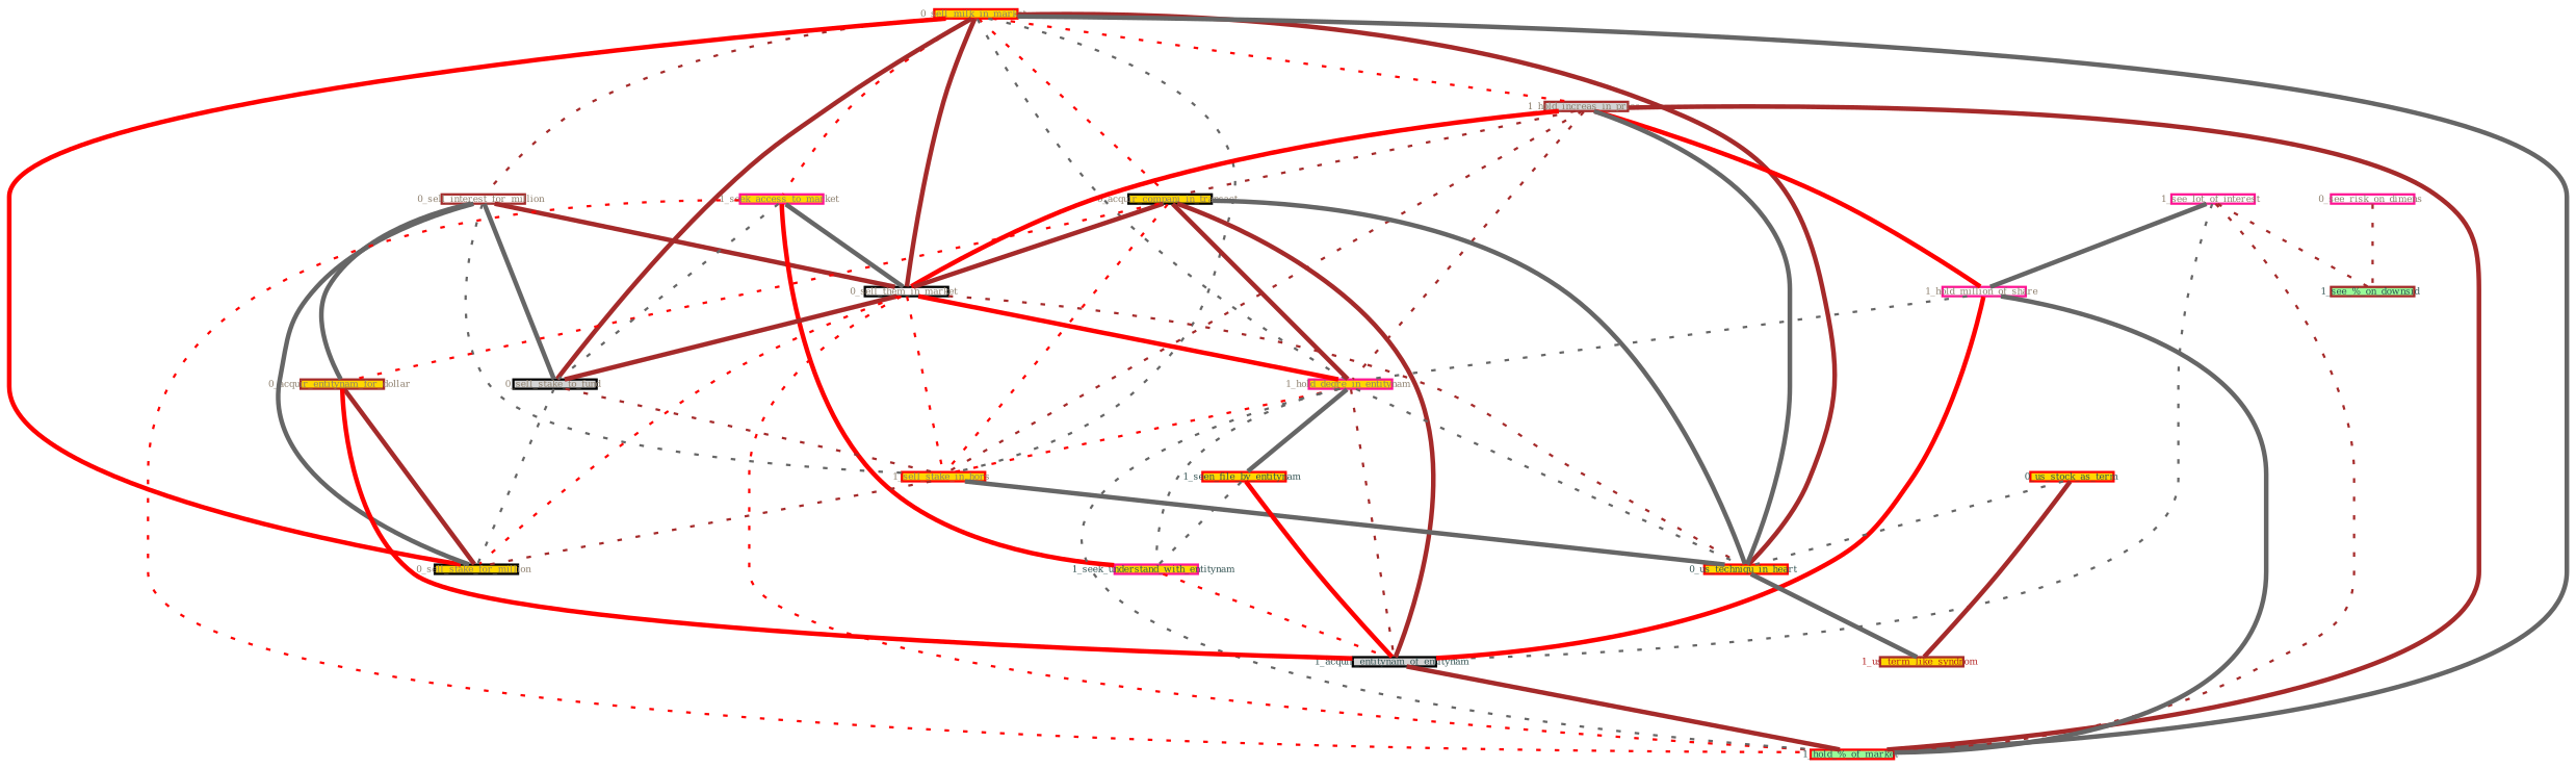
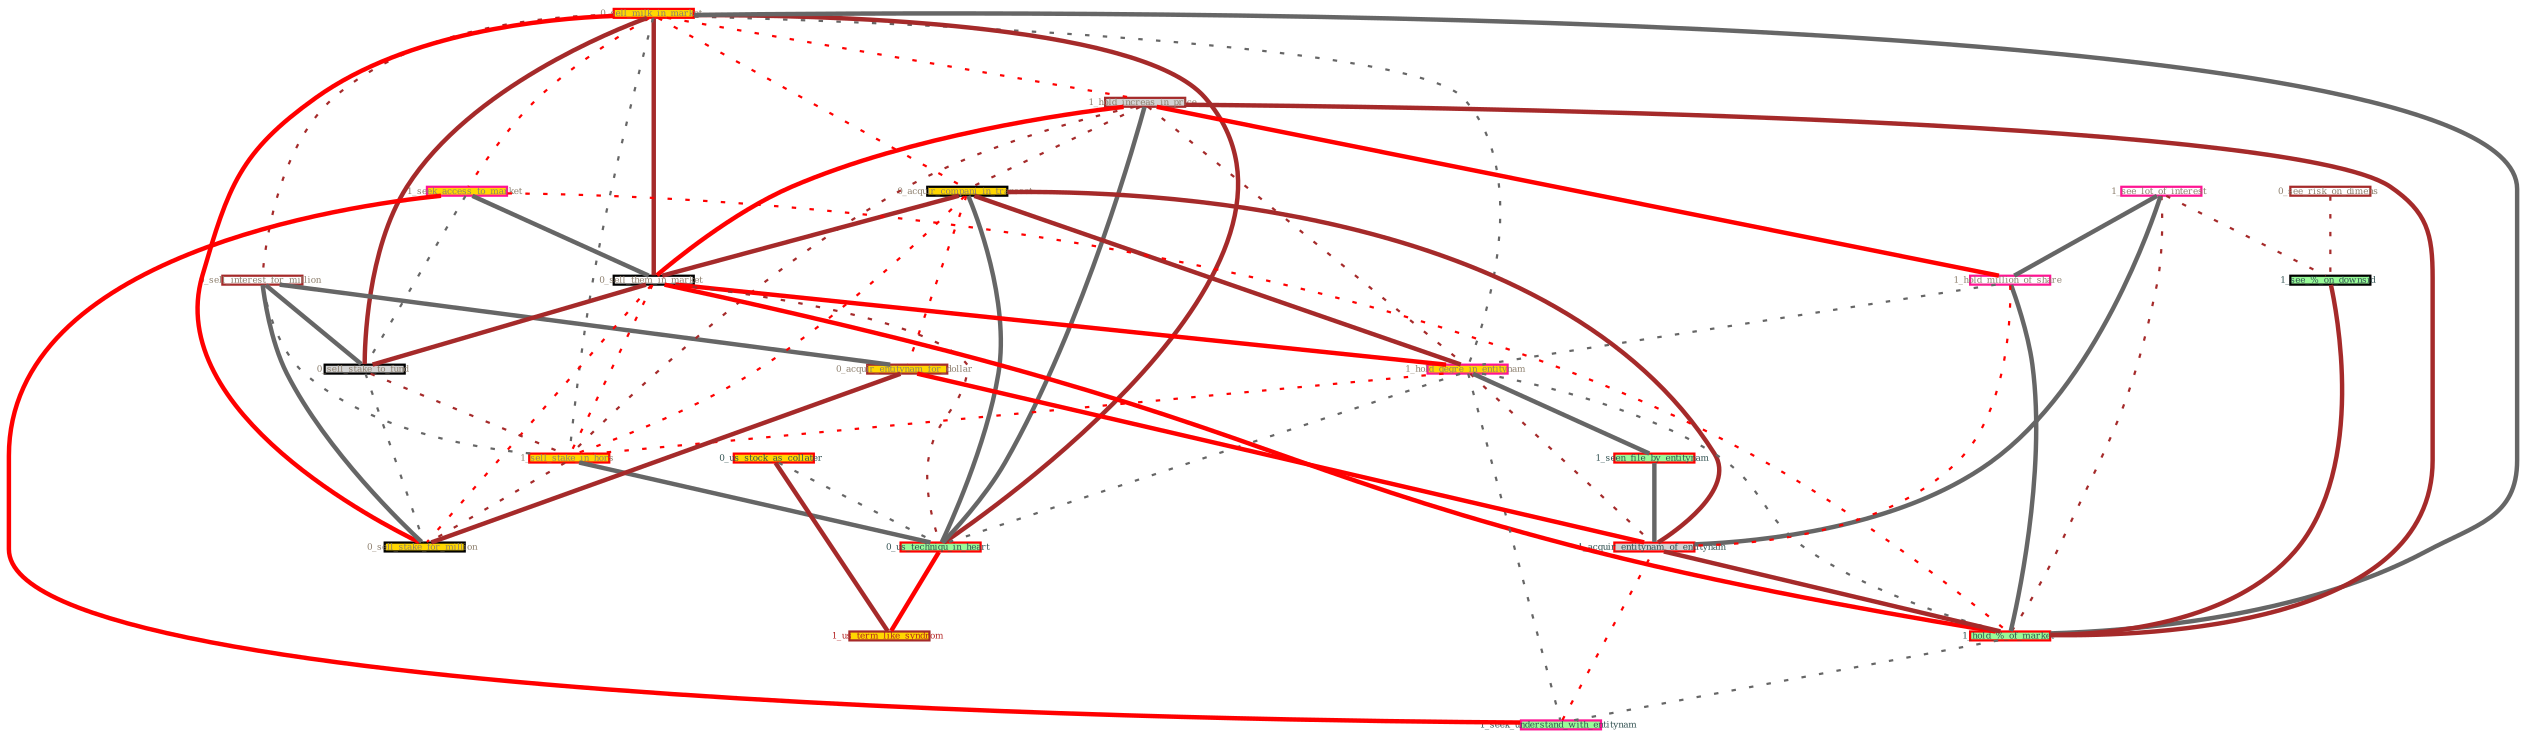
  graph {
    node [color=red fillcolor=gold fixedsize=true fontcolor="#8b7d6b" fontsize=4 shape=polygon style=filled]
    edge [color=brown style=dotted w=1]
    "0_sell_milk_in_market " [height=.06 width=.5]
    "0_sell_interest_for_million " [color=brown fillcolor=white height=.06 width=.5]
    "1_hold_increas_in_price " [color=brown fillcolor=lightgrey height=.06 width=.5]
    "0_acquir_compani_in_transact " [color=black height=.06 width=.5]
    "1_seek_access_to_market " [color=deeppink height=.06 width=.5]
    "1_see_lot_of_interest " [color=deeppink fillcolor=white height=.06 width=.5]
    "1_hold_million_of_share " [color=deeppink fillcolor=white height=.06 width=.5]
    "0_sell_them_in_market " [color=black fillcolor=white height=.06 width=.5]
    "0_sell_stake_to_fund " [color=black fillcolor=lightgrey height=.06 width=.5]
    "1_hold_degre_in_entitynam " [color=deeppink height=.06 width=.5]
    "1_sell_stake_in_hors " [height=.06 width=.5]
    "0_acquir_entitynam_for_dollar " [color=brown height=.06 width=.5]
    "0_sell_stake_for_million " [color=black height=.06 width=.5]
-   "0_see_risk_on_dimens " [color=deeppink fillcolor=white height=.06 width=.5]
+   "0_see_risk_on_dimens " [color=brown fillcolor=white height=.06 width=.5]
    "1_us_term_like_syndrom " [color=brown fontcolor="#b22222" height=.06 width=.5]
-   "0_us_techniqu_in_heart " [fontcolor="#2f4f4f" height=.06 width=.5]
+   "0_us_techniqu_in_heart " [fillcolor=palegreen fontcolor="#2f4f4f" height=.06 width=.5]
    "1_hold_%_of_market " [fillcolor=palegreen fontcolor="#2f4f4f" height=.06 width=.5]
-   "1_acquir_entitynam_of_entitynam " [color=black fillcolor=lightgrey fontcolor="#2f4f4f" height=.06 width=.5]
-   "1_seek_understand_with_entitynam " [color=deeppink fontcolor="#2f4f4f" height=.06 width=.5]
-   "1_see_%_on_downsid " [color=brown fillcolor=palegreen fontcolor="#2f4f4f" height=.06 width=.5]
-   "1_seen_file_by_entitynam " [fontcolor="#2f4f4f" height=.06 width=.5]
-   "0_us_stock_as_collater " [fontcolor="#2f4f4f" height=.06 width=.5 label="0_us_stock_as_term"]
+   "1_acquir_entitynam_of_entitynam " [fillcolor=lightgrey fontcolor="#2f4f4f" height=.06 width=.5]
+   "1_seek_understand_with_entitynam " [color=deeppink fillcolor=palegreen fontcolor="#2f4f4f" height=.06 width=.5]
+   "1_see_%_on_downsid " [color=black fillcolor=palegreen fontcolor="#2f4f4f" height=.06 width=.5]
+   "1_seen_file_by_entitynam " [fillcolor=palegreen fontcolor="#2f4f4f" height=.06 width=.5]
+   "0_us_stock_as_collater " [fontcolor="#2f4f4f" height=.06 width=.5]
    subgraph sub_1 {
      "0_sell_milk_in_market "
      "0_sell_interest_for_million "
      "1_hold_increas_in_price "
      "0_acquir_compani_in_transact "
      "1_seek_access_to_market "
      "1_see_lot_of_interest "
      "1_hold_million_of_share "
      "0_sell_them_in_market "
      "0_sell_stake_to_fund "
      "1_hold_degre_in_entitynam "
      "1_sell_stake_in_hors "
      "0_acquir_entitynam_for_dollar "
      "0_sell_stake_for_million "
      "0_see_risk_on_dimens "
    }
    subgraph sub_2 {
      "1_us_term_like_syndrom "
    }
    "0_sell_milk_in_market " -- "0_sell_interest_for_million "
    "0_sell_milk_in_market " -- "1_hold_increas_in_price " [color=red]
    "0_sell_milk_in_market " -- "0_acquir_compani_in_transact " [color=red]
    "0_sell_milk_in_market " -- "1_seek_access_to_market " [color=red]
    "0_sell_milk_in_market " -- "0_sell_them_in_market " [style=bold w=3]
    "0_sell_milk_in_market " -- "0_sell_stake_to_fund " [style=bold]
    "0_sell_milk_in_market " -- "1_hold_degre_in_entitynam " [color=gray40]
    "0_sell_milk_in_market " -- "1_sell_stake_in_hors " [color=gray40 w=2]
    "0_sell_milk_in_market " -- "0_sell_stake_for_million " [color=red style=bold]
    "0_sell_milk_in_market " -- "0_us_techniqu_in_heart " [style=bold]
    "0_sell_milk_in_market " -- "1_hold_%_of_market " [color=gray40 style=bold]
-   "0_sell_interest_for_million " -- "0_sell_them_in_market " [style=bold]
    "0_sell_interest_for_million " -- "0_sell_stake_to_fund " [color=gray40 style=bold]
    "0_sell_interest_for_million " -- "1_sell_stake_in_hors " [color=gray40]
    "0_sell_interest_for_million " -- "0_acquir_entitynam_for_dollar " [color=gray40 style=bold]
    "0_sell_interest_for_million " -- "0_sell_stake_for_million " [color=gray40 style=bold w=3]
    "1_hold_increas_in_price " -- "0_acquir_compani_in_transact "
    "1_hold_increas_in_price " -- "1_hold_million_of_share " [color=red style=bold]
    "1_hold_increas_in_price " -- "0_sell_them_in_market " [color=red style=bold]
    "1_hold_increas_in_price " -- "1_hold_degre_in_entitynam " [w=2]
    "1_hold_increas_in_price " -- "1_sell_stake_in_hors "
    "1_hold_increas_in_price " -- "0_us_techniqu_in_heart " [color=gray40 style=bold]
    "1_hold_increas_in_price " -- "1_hold_%_of_market " [style=bold]
    "0_acquir_compani_in_transact " -- "0_sell_them_in_market " [style=bold]
    "0_acquir_compani_in_transact " -- "1_hold_degre_in_entitynam " [style=bold]
    "0_acquir_compani_in_transact " -- "1_sell_stake_in_hors " [color=red]
    "0_acquir_compani_in_transact " -- "0_acquir_entitynam_for_dollar " [color=red]
    "0_acquir_compani_in_transact " -- "0_us_techniqu_in_heart " [color=gray40 style=bold]
    "0_acquir_compani_in_transact " -- "1_acquir_entitynam_of_entitynam " [style=bold]
    "1_seek_access_to_market " -- "0_sell_them_in_market " [color=gray40 style=bold]
    "1_seek_access_to_market " -- "0_sell_stake_to_fund " [color=gray40]
    "1_seek_access_to_market " -- "1_hold_%_of_market " [color=red]
    "1_seek_access_to_market " -- "1_seek_understand_with_entitynam " [color=red style=bold]
    "1_see_lot_of_interest " -- "1_hold_million_of_share " [color=gray40 style=bold]
    "1_see_lot_of_interest " -- "1_hold_%_of_market "
-   "1_see_lot_of_interest " -- "1_acquir_entitynam_of_entitynam " [color=gray40]
+   "1_see_lot_of_interest " -- "1_acquir_entitynam_of_entitynam " [color=gray40 style=bold]
    "1_see_lot_of_interest " -- "1_see_%_on_downsid "
    "1_hold_million_of_share " -- "1_hold_degre_in_entitynam " [color=gray40]
    "1_hold_million_of_share " -- "1_hold_%_of_market " [color=gray40 style=bold w=2]
-   "1_hold_million_of_share " -- "1_acquir_entitynam_of_entitynam " [color=red style=bold]
+   "1_hold_million_of_share " -- "1_acquir_entitynam_of_entitynam " [color=red]
    "0_sell_them_in_market " -- "0_sell_stake_to_fund " [style=bold]
    "0_sell_them_in_market " -- "1_hold_degre_in_entitynam " [color=red style=bold]
    "0_sell_them_in_market " -- "1_sell_stake_in_hors " [color=red w=2]
    "0_sell_them_in_market " -- "0_sell_stake_for_million " [color=red]
    "0_sell_them_in_market " -- "0_us_techniqu_in_heart "
-   "0_sell_them_in_market " -- "1_hold_%_of_market " [color=red]
+   "0_sell_them_in_market " -- "1_hold_%_of_market " [color=red style=bold]
    "0_sell_stake_to_fund " -- "1_sell_stake_in_hors " [w=2]
    "0_sell_stake_to_fund " -- "0_sell_stake_for_million " [color=gray40 w=2]
    "1_hold_degre_in_entitynam " -- "1_sell_stake_in_hors " [color=red]
    "1_hold_degre_in_entitynam " -- "0_us_techniqu_in_heart " [color=gray40]
    "1_hold_degre_in_entitynam " -- "1_hold_%_of_market " [color=gray40]
    "1_hold_degre_in_entitynam " -- "1_acquir_entitynam_of_entitynam "
    "1_hold_degre_in_entitynam " -- "1_seek_understand_with_entitynam " [color=gray40]
    "1_hold_degre_in_entitynam " -- "1_seen_file_by_entitynam " [color=gray40 style=bold]
    "1_sell_stake_in_hors " -- "0_sell_stake_for_million " [w=2]
    "1_sell_stake_in_hors " -- "0_us_techniqu_in_heart " [color=gray40 style=bold]
    "0_acquir_entitynam_for_dollar " -- "0_sell_stake_for_million " [style=bold]
    "0_acquir_entitynam_for_dollar " -- "1_acquir_entitynam_of_entitynam " [color=red style=bold w=2]
    "0_see_risk_on_dimens " -- "1_see_%_on_downsid " [w=2]
-   "0_us_techniqu_in_heart " -- "1_us_term_like_syndrom " [color=gray40 style=bold]
+   "0_us_techniqu_in_heart " -- "1_us_term_like_syndrom " [color=red style=bold]
    "1_acquir_entitynam_of_entitynam " -- "1_hold_%_of_market " [style=bold]
    "1_seek_understand_with_entitynam " -- "1_acquir_entitynam_of_entitynam " [color=red]
-   "1_seen_file_by_entitynam " -- "1_acquir_entitynam_of_entitynam " [color=red style=bold]
-   "1_seen_file_by_entitynam " -- "1_seek_understand_with_entitynam " [color=gray40]
+   "1_see_%_on_downsid " -- "1_hold_%_of_market " [style=bold]
+   "1_seen_file_by_entitynam " -- "1_acquir_entitynam_of_entitynam " [color=gray40 style=bold]
+   "1_hold_%_of_market " -- "1_seek_understand_with_entitynam " [color=gray40]
    "0_us_stock_as_collater " -- "1_us_term_like_syndrom " [style=bold]
    "0_us_stock_as_collater " -- "0_us_techniqu_in_heart " [color=gray40]
  }
